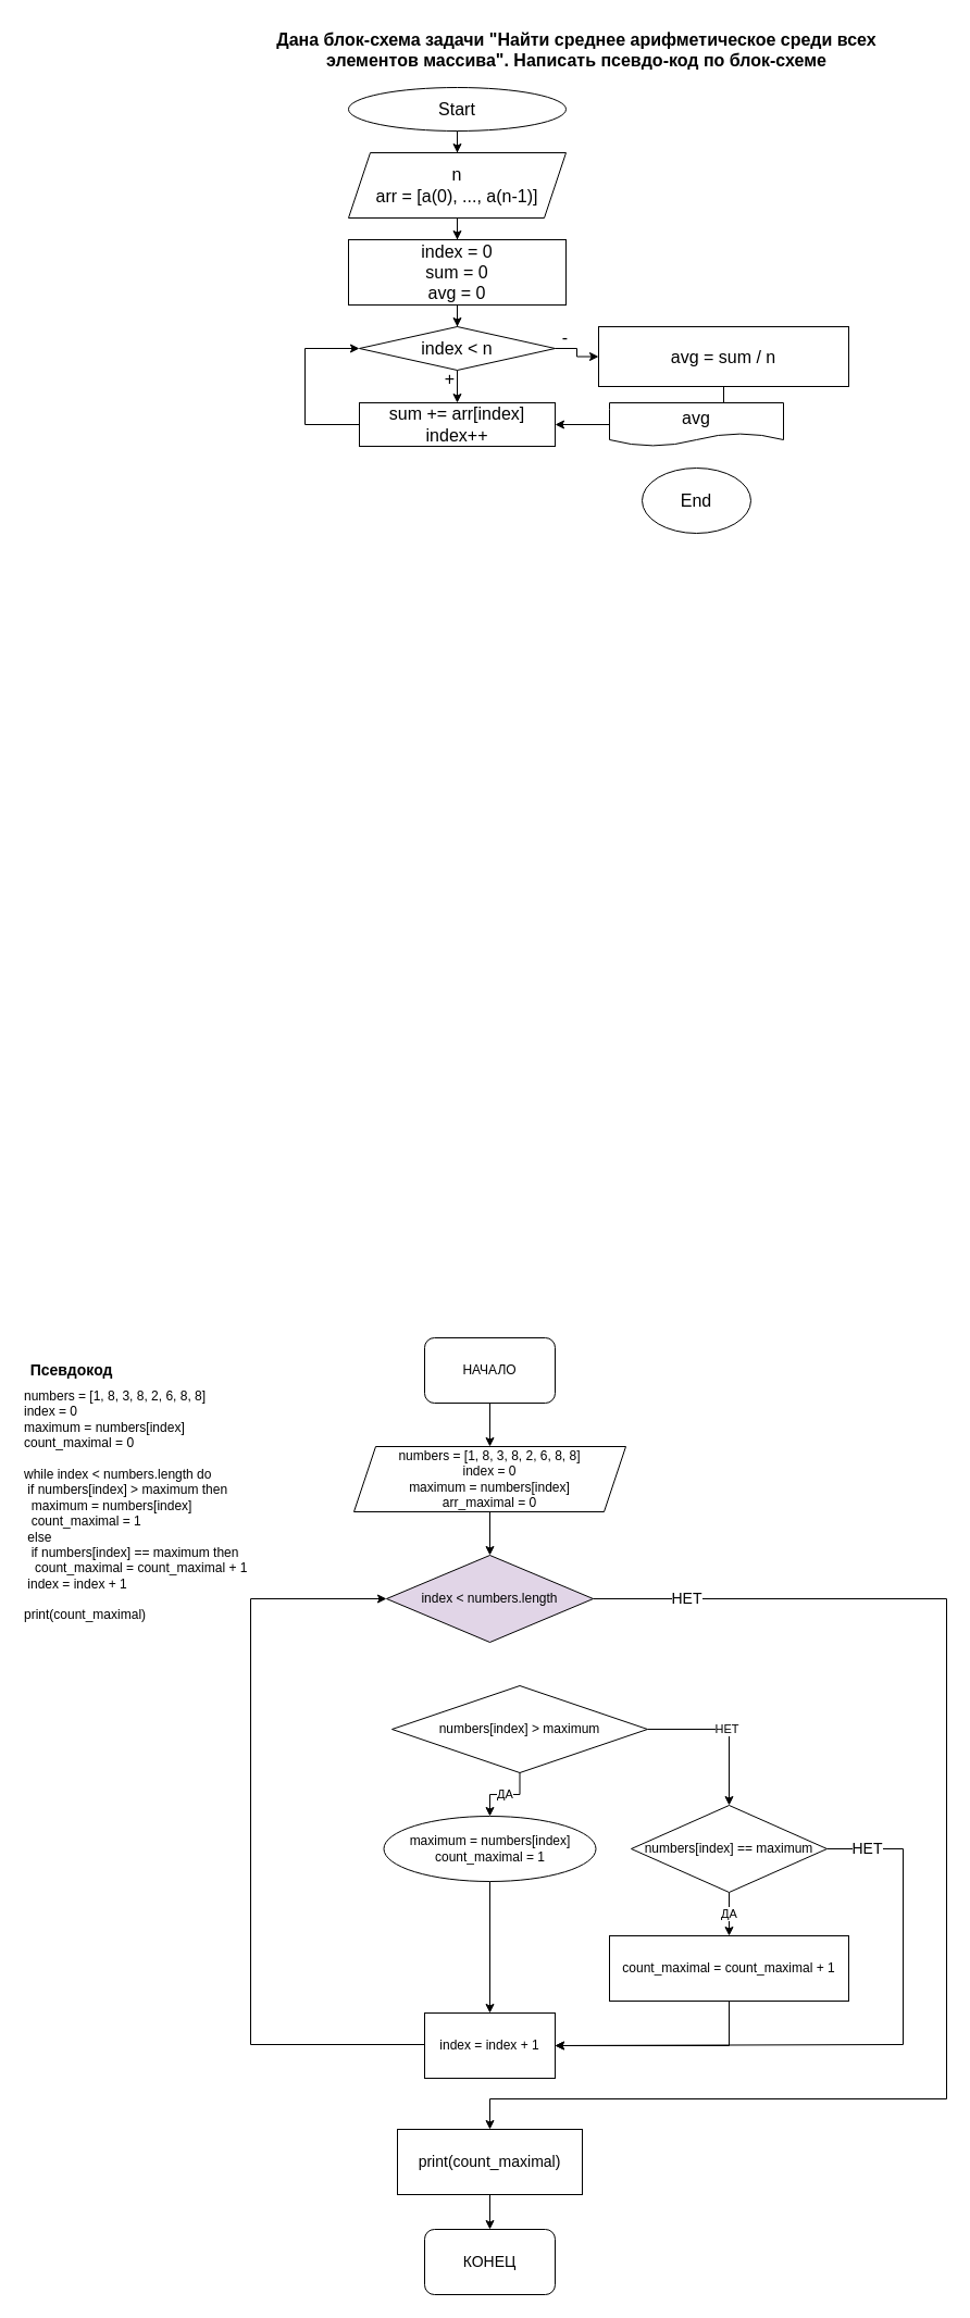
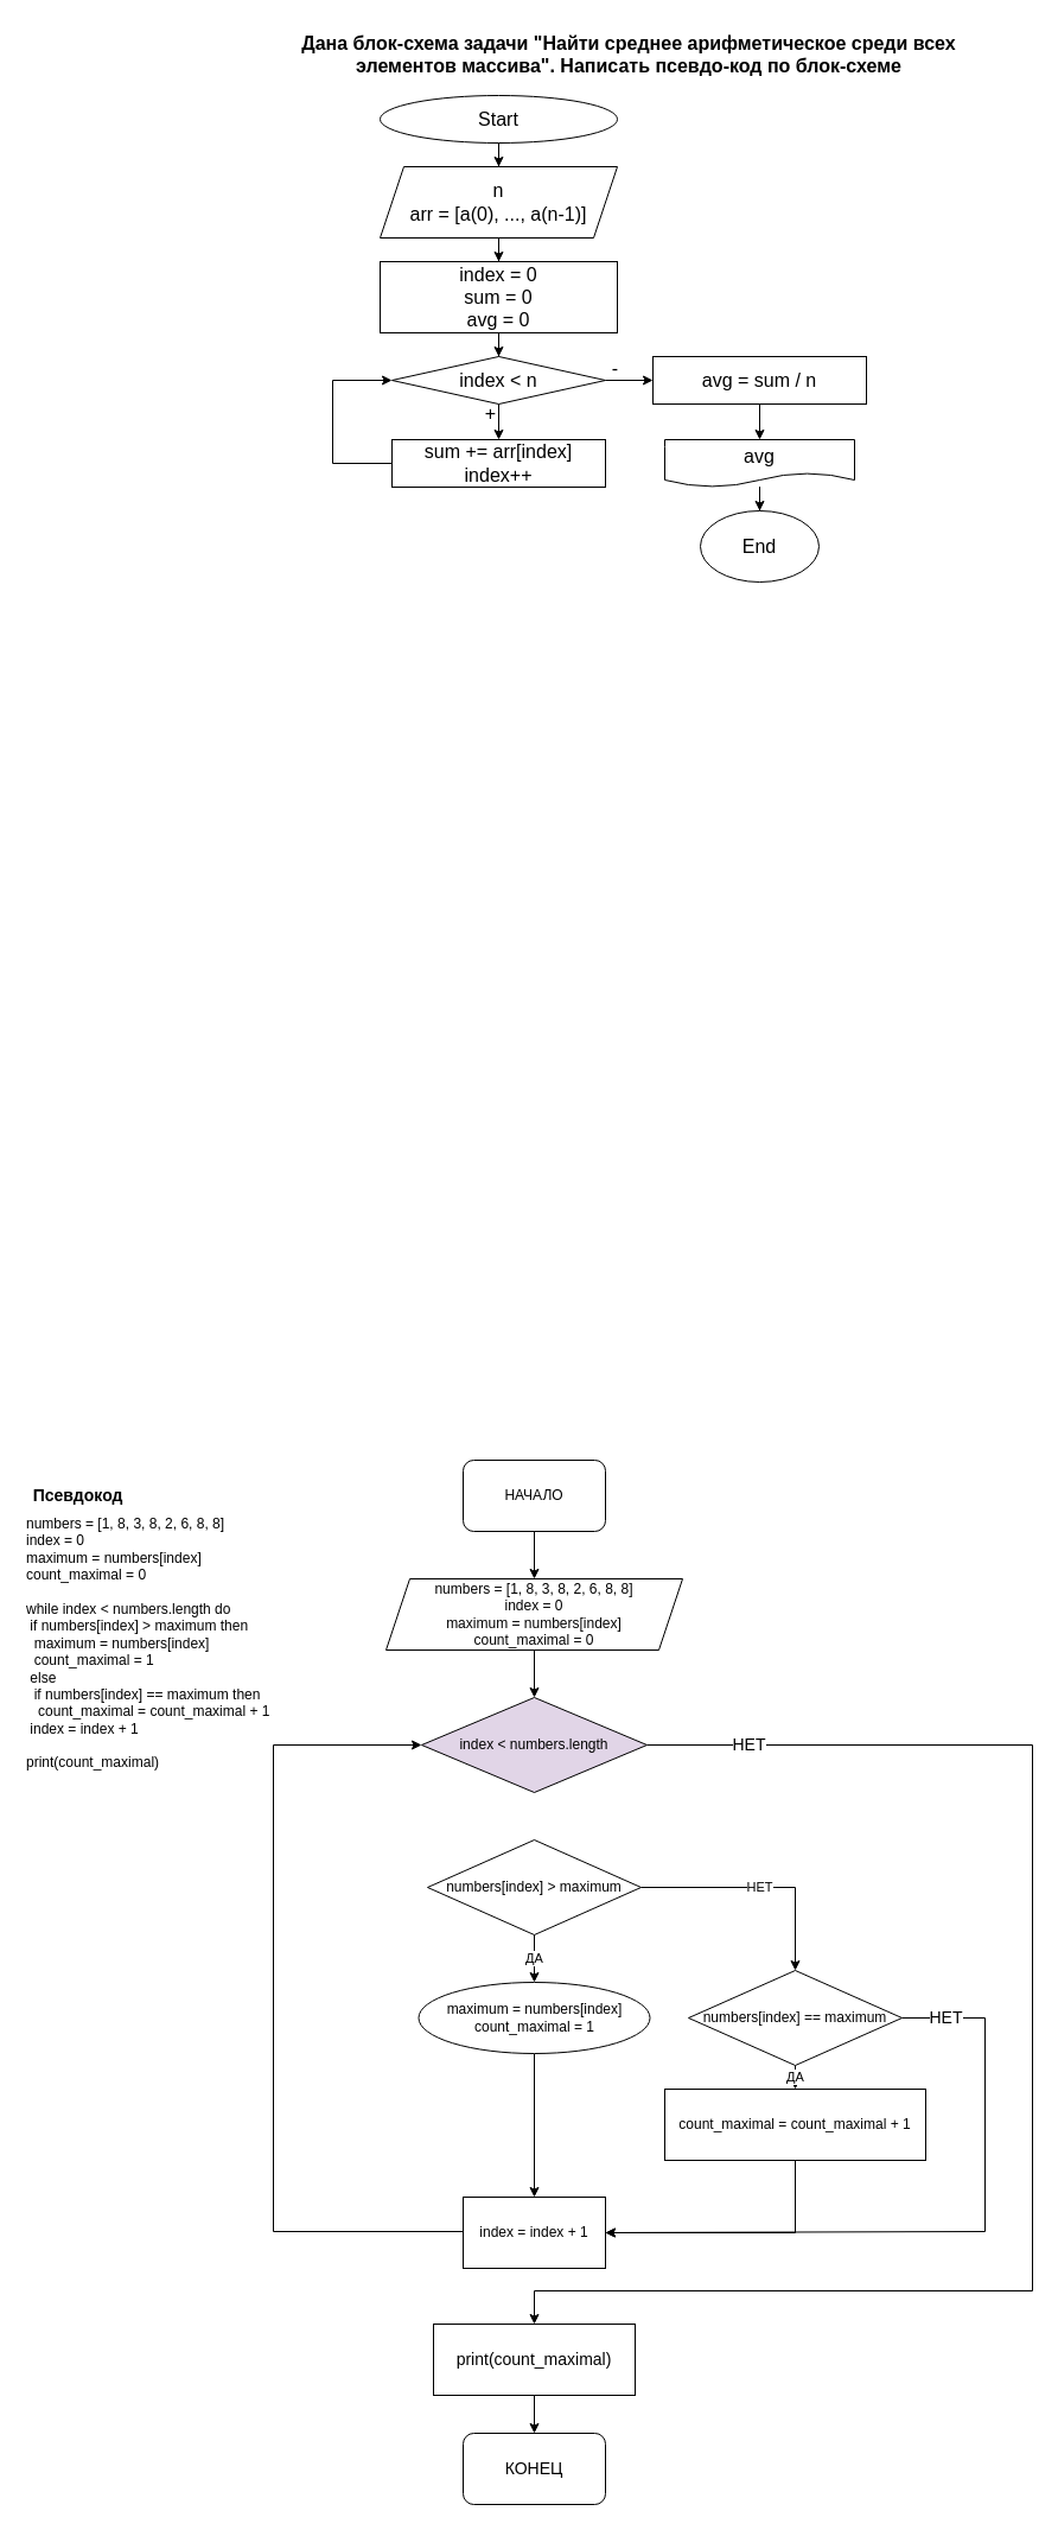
  <mxCell id="0" />
  <mxCell id="1" parent="0" />
  <mxCell id="2" value="&lt;b style=&quot;font-size: 16px;&quot;&gt;&lt;font style=&quot;font-size: 16px;&quot;&gt;Дана блок-схема задачи &quot;Найти среднее арифметическое среди всех элементов массива&quot;. Написать псевдо-код по блок-схеме&lt;br&gt;&lt;/font&gt;&lt;/b&gt;" style="text;whiteSpace=wrap;html=1;align=center;fontSize=16;" parent="1" vertex="1"><mxGeometry x="250" y="20" width="560" height="40" as="geometry" /></mxCell>
  <mxCell id="3" value="" style="edgeStyle=orthogonalEdgeStyle;rounded=0;orthogonalLoop=1;jettySize=auto;html=1;fontSize=16;" parent="1" source="4" target="6" edge="1"><mxGeometry relative="1" as="geometry" /></mxCell>
  <mxCell id="4" value="Start" style="ellipse;whiteSpace=wrap;html=1;fontSize=16;" parent="1" vertex="1"><mxGeometry x="320" y="80" width="200" height="40" as="geometry" /></mxCell>
  <mxCell id="5" value="" style="edgeStyle=orthogonalEdgeStyle;rounded=0;orthogonalLoop=1;jettySize=auto;html=1;fontSize=16;" parent="1" source="6" target="8" edge="1"><mxGeometry relative="1" as="geometry" /></mxCell>
  <mxCell id="6" value="&lt;div style=&quot;font-size: 16px;&quot;&gt;n&lt;/div&gt;&lt;div style=&quot;font-size: 16px;&quot;&gt;arr = [a(0), ..., a(n-1)]&lt;br style=&quot;font-size: 16px;&quot;&gt;&lt;/div&gt;" style="shape=parallelogram;perimeter=parallelogramPerimeter;whiteSpace=wrap;html=1;fixedSize=1;fontSize=16;" parent="1" vertex="1"><mxGeometry x="320" y="140" width="200" height="60" as="geometry" /></mxCell>
  <mxCell id="7" value="" style="edgeStyle=orthogonalEdgeStyle;rounded=0;orthogonalLoop=1;jettySize=auto;html=1;fontSize=16;" parent="1" source="8" target="13" edge="1"><mxGeometry relative="1" as="geometry" /></mxCell>
  <mxCell id="8" value="&lt;div style=&quot;font-size: 16px;&quot;&gt;index = 0&lt;/div&gt;&lt;div style=&quot;font-size: 16px;&quot;&gt;sum = 0&lt;br style=&quot;font-size: 16px;&quot;&gt;&lt;/div&gt;&lt;div&gt;avg = 0&lt;br&gt;&lt;/div&gt;" style="rounded=0;whiteSpace=wrap;html=1;fontSize=16;" parent="1" vertex="1"><mxGeometry x="320" y="220" width="200" height="60" as="geometry" /></mxCell>
  <mxCell id="9" value="" style="edgeStyle=orthogonalEdgeStyle;rounded=0;orthogonalLoop=1;jettySize=auto;html=1;fontSize=16;" parent="1" source="13" target="15" edge="1"><mxGeometry relative="1" as="geometry" /></mxCell>
  <mxCell id="10" value="+" style="edgeLabel;html=1;align=center;verticalAlign=middle;resizable=0;points=[];fontSize=16;" parent="9" connectable="0" vertex="1"><mxGeometry x="-0.856" y="1" relative="1" as="geometry"><mxPoint x="-9" y="3" as="offset" /></mxGeometry></mxCell>
  <mxCell id="11" value="" style="edgeStyle=orthogonalEdgeStyle;rounded=0;orthogonalLoop=1;jettySize=auto;html=1;fontSize=16;" parent="1" source="13" target="17" edge="1"><mxGeometry relative="1" as="geometry" /></mxCell>
  <mxCell id="12" value="-" style="edgeLabel;html=1;align=center;verticalAlign=middle;resizable=0;points=[];fontSize=16;" parent="11" connectable="0" vertex="1"><mxGeometry x="-0.624" relative="1" as="geometry"><mxPoint x="-1" y="-11" as="offset" /></mxGeometry></mxCell>
  <mxCell id="13" value="index &amp;lt; n" style="rhombus;whiteSpace=wrap;html=1;fontSize=16;rounded=0;" parent="1" vertex="1"><mxGeometry x="330" y="300" width="180" height="40" as="geometry" /></mxCell>
  <mxCell id="14" style="edgeStyle=orthogonalEdgeStyle;rounded=0;orthogonalLoop=1;jettySize=auto;html=1;entryX=0;entryY=0.5;entryDx=0;entryDy=0;fontSize=16;" parent="1" source="15" target="13" edge="1"><mxGeometry relative="1" as="geometry"><Array as="points"><mxPoint x="280" y="390" /><mxPoint x="280" y="320" /></Array></mxGeometry></mxCell>
  <mxCell id="15" value="&lt;div style=&quot;font-size: 16px;&quot;&gt;sum += arr[index]&lt;/div&gt;&lt;div style=&quot;font-size: 16px;&quot;&gt;index++&lt;br style=&quot;font-size: 16px;&quot;&gt;&lt;/div&gt;" style="whiteSpace=wrap;html=1;fontSize=16;rounded=0;" parent="1" vertex="1"><mxGeometry x="330" y="370" width="180" height="40" as="geometry" /></mxCell>
  <mxCell id="16" value="" style="edgeStyle=orthogonalEdgeStyle;rounded=0;orthogonalLoop=1;jettySize=auto;html=1;fontSize=16;" parent="1" source="17" target="19" edge="1"><mxGeometry relative="1" as="geometry" /></mxCell>
- <mxCell id="17" value="avg = sum / n" style="whiteSpace=wrap;html=1;fontSize=16;rounded=0;" parent="1" vertex="1"><mxGeometry x="550" y="300" width="230" height="55" as="geometry" /></mxCell>
- <mxCell id="18" value="" style="edgeStyle=orthogonalEdgeStyle;rounded=0;orthogonalLoop=1;jettySize=auto;html=1;fontSize=16;" parent="1" source="19" target="15" edge="1"><mxGeometry relative="1" as="geometry" /></mxCell>
+ <mxCell id="17" value="avg = sum / n" style="whiteSpace=wrap;html=1;fontSize=16;rounded=0;" parent="1" vertex="1"><mxGeometry x="550" y="300" width="180" height="40" as="geometry" /></mxCell>
+ <mxCell id="18" value="" style="edgeStyle=orthogonalEdgeStyle;rounded=0;orthogonalLoop=1;jettySize=auto;html=1;fontSize=16;" parent="1" source="19" target="20" edge="1"><mxGeometry relative="1" as="geometry" /></mxCell>
  <mxCell id="19" value="avg" style="shape=document;whiteSpace=wrap;html=1;boundedLbl=1;fontSize=16;rounded=0;" parent="1" vertex="1"><mxGeometry x="560" y="370" width="160" height="40" as="geometry" /></mxCell>
  <mxCell id="20" value="End" style="ellipse;whiteSpace=wrap;html=1;fontSize=16;rounded=0;" parent="1" vertex="1"><mxGeometry x="590" y="430" width="100" height="60" as="geometry" /></mxCell>
  <mxCell id="21" style="edgeStyle=orthogonalEdgeStyle;rounded=0;orthogonalLoop=1;jettySize=auto;html=1;exitX=0.5;exitY=1;exitDx=0;exitDy=0;" edge="1" parent="1" source="22" target="24"><mxGeometry relative="1" as="geometry" /></mxCell>
  <mxCell id="22" value="НАЧАЛО" style="rounded=1;whiteSpace=wrap;html=1;" vertex="1" parent="1"><mxGeometry x="390" y="1230" width="120" height="60" as="geometry" /></mxCell>
  <mxCell id="23" style="edgeStyle=orthogonalEdgeStyle;rounded=0;orthogonalLoop=1;jettySize=auto;html=1;exitX=0.5;exitY=1;exitDx=0;exitDy=0;entryX=0.5;entryY=0;entryDx=0;entryDy=0;" edge="1" parent="1" source="24" target="26"><mxGeometry relative="1" as="geometry" /></mxCell>
- <mxCell id="24" value="&lt;div&gt;numbers = [1, 8, 3, 8, 2, 6, 8, 8]&lt;/div&gt;&lt;div&gt;index = 0&lt;/div&gt;&lt;div&gt;maximum = numbers[index]&lt;/div&gt;&lt;div&gt;arr_maximal = 0&lt;/div&gt;" style="shape=parallelogram;perimeter=parallelogramPerimeter;whiteSpace=wrap;html=1;fixedSize=1;" vertex="1" parent="1"><mxGeometry x="325" y="1330" width="250" height="60" as="geometry" /></mxCell>
+ <mxCell id="24" value="&lt;div&gt;numbers = [1, 8, 3, 8, 2, 6, 8, 8]&lt;/div&gt;&lt;div&gt;index = 0&lt;/div&gt;&lt;div&gt;maximum = numbers[index]&lt;/div&gt;&lt;div&gt;count_maximal = 0&lt;/div&gt;" style="shape=parallelogram;perimeter=parallelogramPerimeter;whiteSpace=wrap;html=1;fixedSize=1;" vertex="1" parent="1"><mxGeometry x="325" y="1330" width="250" height="60" as="geometry" /></mxCell>
  <mxCell id="25" value="НЕТ" style="edgeStyle=orthogonalEdgeStyle;rounded=0;orthogonalLoop=1;jettySize=auto;html=1;exitX=1;exitY=0.5;exitDx=0;exitDy=0;entryX=0.5;entryY=0;entryDx=0;entryDy=0;fontSize=14;" edge="1" parent="1" source="26" target="42"><mxGeometry x="-0.86" relative="1" as="geometry"><Array as="points"><mxPoint x="870" y="1470" /><mxPoint x="870" y="1930" /><mxPoint x="450" y="1930" /></Array><mxPoint as="offset" /></mxGeometry></mxCell>
  <mxCell id="26" value="index &amp;lt; numbers.length" style="rhombus;whiteSpace=wrap;html=1;fillColor=#e1d5e7;" vertex="1" parent="1"><mxGeometry x="355" y="1430" width="190" height="80" as="geometry" /></mxCell>
  <mxCell id="27" value="ДА" style="edgeStyle=orthogonalEdgeStyle;rounded=0;orthogonalLoop=1;jettySize=auto;html=1;exitX=0.5;exitY=1;exitDx=0;exitDy=0;entryX=0.5;entryY=0;entryDx=0;entryDy=0;" edge="1" parent="1" source="29" target="31"><mxGeometry relative="1" as="geometry" /></mxCell>
  <mxCell id="28" value="НЕТ" style="edgeStyle=orthogonalEdgeStyle;rounded=0;orthogonalLoop=1;jettySize=auto;html=1;exitX=1;exitY=0.5;exitDx=0;exitDy=0;entryX=0.5;entryY=0;entryDx=0;entryDy=0;" edge="1" parent="1" source="29" target="34"><mxGeometry relative="1" as="geometry" /></mxCell>
- <mxCell id="29" value="numbers[index] &amp;gt; maximum" style="rhombus;whiteSpace=wrap;html=1;" vertex="1" parent="1"><mxGeometry x="360" y="1550" width="235" height="80" as="geometry" /></mxCell>
+ <mxCell id="29" value="numbers[index] &amp;gt; maximum" style="rhombus;whiteSpace=wrap;html=1;" vertex="1" parent="1"><mxGeometry x="360" y="1550" width="180" height="80" as="geometry" /></mxCell>
  <mxCell id="30" style="edgeStyle=orthogonalEdgeStyle;rounded=0;orthogonalLoop=1;jettySize=auto;html=1;exitX=0.5;exitY=1;exitDx=0;exitDy=0;entryX=0.5;entryY=0;entryDx=0;entryDy=0;fontSize=14;" edge="1" parent="1" source="31" target="38"><mxGeometry relative="1" as="geometry" /></mxCell>
  <mxCell id="31" value="maximum = numbers[index] &lt;br&gt;count_maximal = 1" style="ellipse;whiteSpace=wrap;html=1;" vertex="1" parent="1"><mxGeometry x="352.5" y="1670" width="195" height="60" as="geometry" /></mxCell>
  <mxCell id="32" value="ДА" style="edgeStyle=orthogonalEdgeStyle;rounded=0;orthogonalLoop=1;jettySize=auto;html=1;exitX=0.5;exitY=1;exitDx=0;exitDy=0;entryX=0.5;entryY=0;entryDx=0;entryDy=0;" edge="1" parent="1" source="34" target="36"><mxGeometry relative="1" as="geometry" /></mxCell>
  <mxCell id="33" value="НЕТ" style="edgeStyle=orthogonalEdgeStyle;rounded=0;orthogonalLoop=1;jettySize=auto;html=1;exitX=1;exitY=0.5;exitDx=0;exitDy=0;entryX=1;entryY=0.5;entryDx=0;entryDy=0;fontSize=14;" edge="1" parent="1" source="34" target="38"><mxGeometry x="-0.87" relative="1" as="geometry"><Array as="points"><mxPoint x="830" y="1700" /><mxPoint x="830" y="1880" /></Array><mxPoint as="offset" /></mxGeometry></mxCell>
  <mxCell id="34" value="numbers[index] == maximum" style="rhombus;whiteSpace=wrap;html=1;" vertex="1" parent="1"><mxGeometry x="580" y="1660" width="180" height="80" as="geometry" /></mxCell>
  <mxCell id="35" style="edgeStyle=orthogonalEdgeStyle;rounded=0;orthogonalLoop=1;jettySize=auto;html=1;exitX=0.5;exitY=1;exitDx=0;exitDy=0;entryX=1;entryY=0.5;entryDx=0;entryDy=0;fontSize=14;" edge="1" parent="1" source="36" target="38"><mxGeometry relative="1" as="geometry" /></mxCell>
- <mxCell id="36" value="count_maximal = count_maximal + 1" style="rounded=0;whiteSpace=wrap;html=1;" vertex="1" parent="1"><mxGeometry x="560" y="1780" width="220" height="60" as="geometry" /></mxCell>
+ <mxCell id="36" value="count_maximal = count_maximal + 1" style="rounded=0;whiteSpace=wrap;html=1;" vertex="1" parent="1"><mxGeometry x="560" y="1760" width="220" height="60" as="geometry" /></mxCell>
  <mxCell id="37" style="edgeStyle=orthogonalEdgeStyle;rounded=0;orthogonalLoop=1;jettySize=auto;html=1;exitX=0;exitY=0.5;exitDx=0;exitDy=0;entryX=0;entryY=0.5;entryDx=0;entryDy=0;fontSize=14;" edge="1" parent="1" source="38" target="26"><mxGeometry relative="1" as="geometry"><Array as="points"><mxPoint x="390" y="1880" /><mxPoint x="230" y="1880" /><mxPoint x="230" y="1470" /></Array></mxGeometry></mxCell>
  <mxCell id="38" value="index = index + 1" style="rounded=0;whiteSpace=wrap;html=1;" vertex="1" parent="1"><mxGeometry x="390" y="1851" width="120" height="60" as="geometry" /></mxCell>
  <mxCell id="39" value="numbers = [1, 8, 3, 8, 2, 6, 8, 8]&lt;br&gt;index = 0&lt;br&gt;maximum = numbers[index]&lt;br&gt;count_maximal = 0&lt;br&gt;&lt;br&gt;while index &amp;lt; numbers.length do&lt;br&gt; &lt;span style=&quot;white-space: pre&quot;&gt; &lt;/span&gt;if numbers[index] &amp;gt; maximum then&amp;nbsp;&lt;br&gt;  &lt;span style=&quot;white-space: pre&quot;&gt; &lt;/span&gt;&lt;span style=&quot;white-space: pre&quot;&gt; &lt;/span&gt;maximum = numbers[index] &lt;br&gt;&lt;span style=&quot;white-space: pre&quot;&gt; &lt;/span&gt;&lt;span style=&quot;white-space: pre&quot;&gt; &lt;/span&gt;count_maximal = 1&lt;br&gt; &lt;span style=&quot;white-space: pre&quot;&gt; &lt;/span&gt;else&lt;br&gt;  &lt;span style=&quot;white-space: pre&quot;&gt; &lt;span style=&quot;white-space: pre&quot;&gt; &lt;/span&gt;&lt;/span&gt;if numbers[index] == maximum then&amp;nbsp;&lt;br&gt;   &lt;span style=&quot;white-space: pre&quot;&gt; &lt;/span&gt;&lt;span style=&quot;white-space: pre&quot;&gt; &lt;span style=&quot;white-space: pre&quot;&gt; &lt;/span&gt;&lt;/span&gt;count_maximal = count_maximal + 1&lt;br&gt; &lt;span style=&quot;white-space: pre&quot;&gt; &lt;/span&gt;index = index + 1&lt;br&gt;&lt;br&gt;print(count_maximal)" style="text;whiteSpace=wrap;html=1;" vertex="1" parent="1"><mxGeometry x="20" y="1270" width="230" height="210" as="geometry" /></mxCell>
  <mxCell id="40" value="Псевдокод" style="text;html=1;resizable=0;autosize=1;align=center;verticalAlign=middle;points=[];fillColor=none;strokeColor=none;rounded=0;fontStyle=1;fontSize=14;" vertex="1" parent="1"><mxGeometry x="20" y="1250" width="90" height="20" as="geometry" /></mxCell>
  <mxCell id="41" style="edgeStyle=orthogonalEdgeStyle;rounded=0;orthogonalLoop=1;jettySize=auto;html=1;exitX=0.5;exitY=1;exitDx=0;exitDy=0;entryX=0.5;entryY=0;entryDx=0;entryDy=0;fontSize=14;" edge="1" parent="1" source="42" target="43"><mxGeometry relative="1" as="geometry" /></mxCell>
  <mxCell id="42" value="print(count_maximal)" style="rounded=0;whiteSpace=wrap;html=1;fontSize=14;" vertex="1" parent="1"><mxGeometry x="365" y="1958" width="170" height="60" as="geometry" /></mxCell>
  <mxCell id="43" value="КОНЕЦ" style="rounded=1;whiteSpace=wrap;html=1;fontSize=14;" vertex="1" parent="1"><mxGeometry x="390" y="2050" width="120" height="60" as="geometry" /></mxCell>
